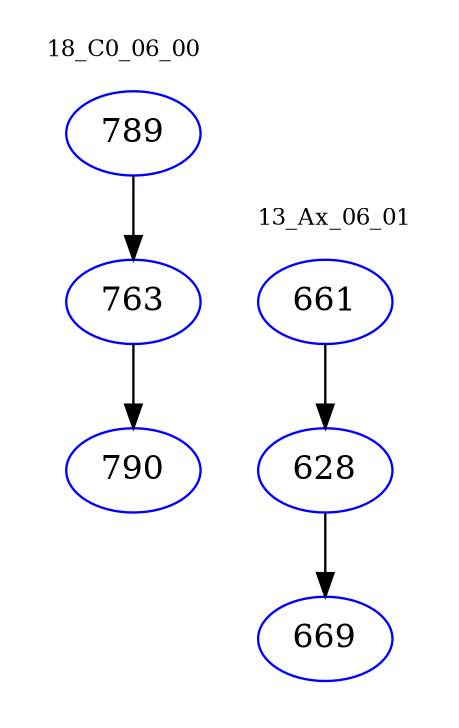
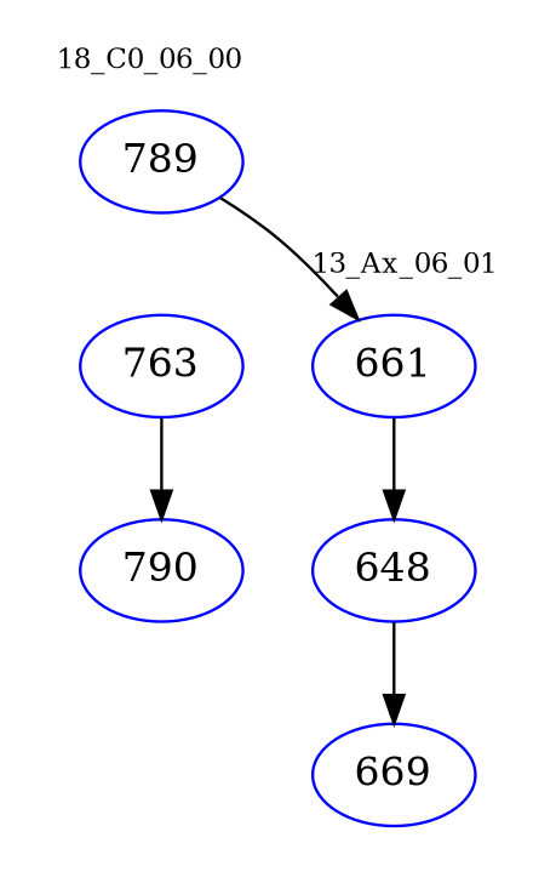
  digraph {
    node [color=blue]
    edge [color=black]
    n1 [label=661]
-   n2 [label=628]
+   n2 [label=648]
    n3 [label=669]
    n4 [label=789]
    n5 [label=763]
    n6 [label=790]
    subgraph cluster_1 {
      color=white
      fontsize=10
      label="13_Ax_06_01"
      n1
      n2
      n3
    }
    subgraph cluster_2 {
      color=white
      fontsize=10
      label="18_C0_06_00"
      n4
      n5
      n6
    }
    n1 -> n2
    n2 -> n3
-   n4 -> n5
+   n4 -> n1
    n5 -> n6
  }
